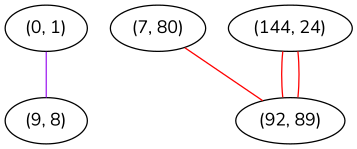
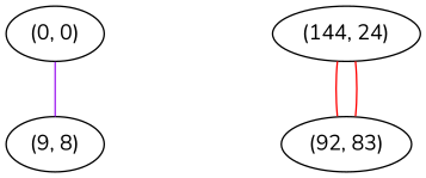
  graph {
    fontname=Nunito
    node [fontname=Nunito]
    edge [color=red fontname=Nunito weight=1]
    n1 [label="(9, 8)"]
-   "(0, 0)" [label="(0, 1)"]
-   "(7, 80)"
-   "(92, 83)" [label="(92, 89)"]
+   "(0, 0)"
+   "(92, 83)"
    "(144, 24)"
    "(0, 0)" -- n1 [color=purple weight=4]
-   "(7, 80)" -- "(92, 83)"
    "(144, 24)" -- "(92, 83)"
    "(144, 24)" -- "(92, 83)"
  }
